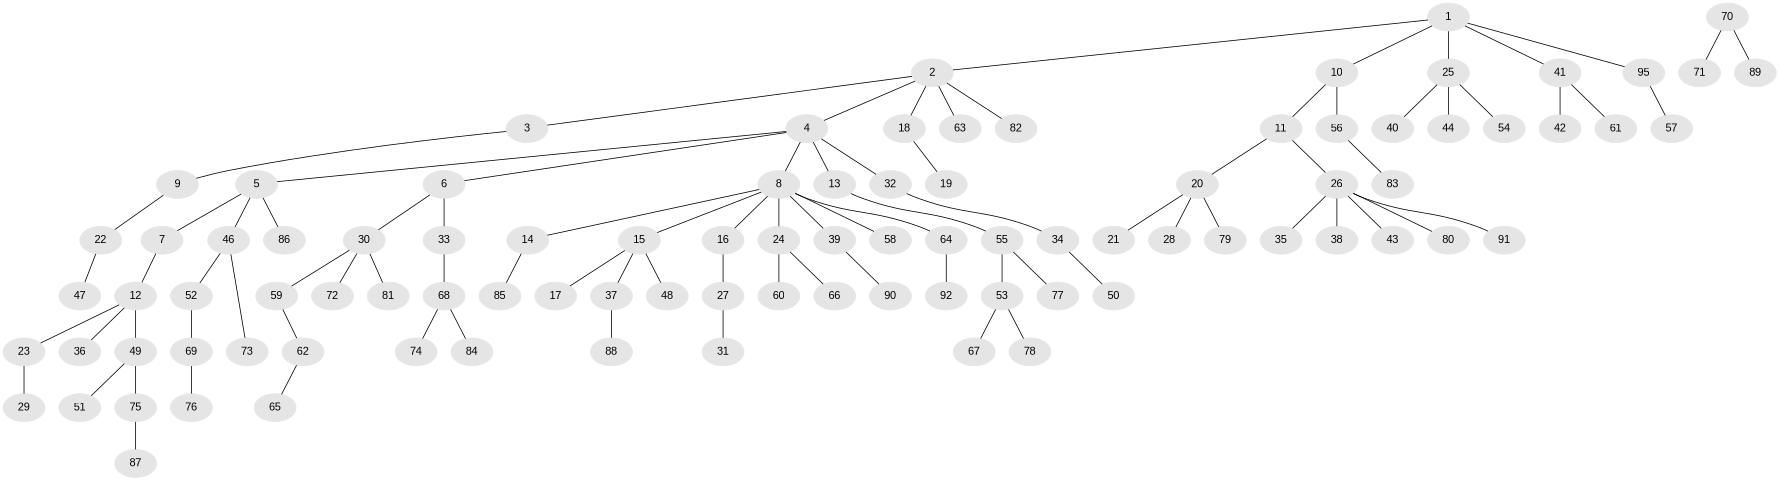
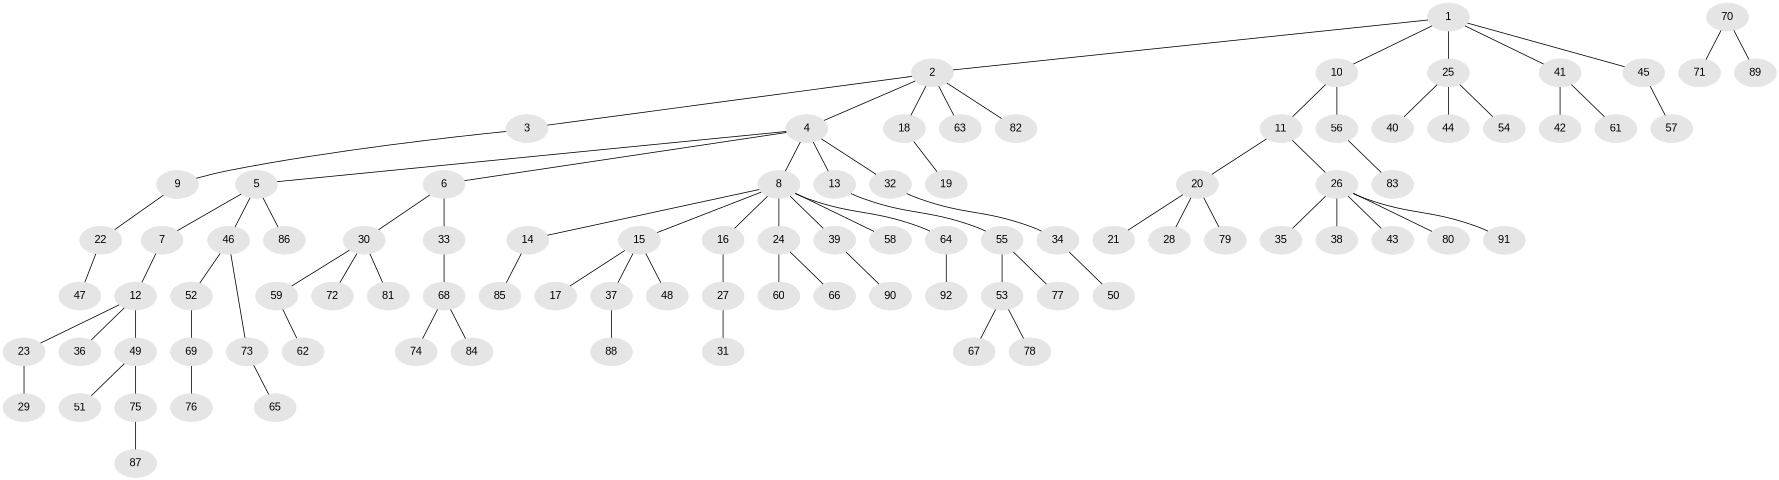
  graph {
    fontname="Liberation Sans"
    node [color=gray90 fontname="Liberation Sans" style=filled]
    edge [fontname="Liberation Sans"]
    1
    2
    10
    25
    41
-   45 [label=95]
+   45
    3
    4
    18
    63
    82
    11
    56
    40
    44
    54
    42
    61
    57
    9
    5
    6
    8
    13
    32
    19
    22
    7
    46
    86
    30
    33
    14
    15
    16
    24
    39
    58
    64
    55
    34
    12
    52
    73
    59
    72
    81
    68
    23
    36
    49
    85
    17
    37
    48
    27
    60
    66
    90
    92
    47
    20
    26
    83
    21
    28
    79
    35
    38
    43
    80
    91
    29
    51
    75
    53
    77
    88
    31
    70
    71
    89
    62
    50
    74
    84
    67
    78
    69
    87
    76
    65
    1 -- 2
    1 -- 10
    1 -- 25
    1 -- 41
    1 -- 45
    2 -- 3
    2 -- 4
    2 -- 18
    2 -- 63
    2 -- 82
    10 -- 11
    10 -- 56
    25 -- 40
    25 -- 44
    25 -- 54
    41 -- 42
    41 -- 61
    45 -- 57
    3 -- 9
    4 -- 5
    4 -- 6
    4 -- 8
    4 -- 13
    4 -- 32
    18 -- 19
    11 -- 20
    11 -- 26
    56 -- 83
    9 -- 22
    5 -- 7
    5 -- 46
    5 -- 86
    6 -- 30
    6 -- 33
    8 -- 14
    8 -- 15
    8 -- 16
    8 -- 24
    8 -- 39
    8 -- 58
    8 -- 64
    13 -- 55
    32 -- 34
    22 -- 47
    7 -- 12
    46 -- 52
    46 -- 73
    30 -- 59
    30 -- 72
    30 -- 81
    33 -- 68
    14 -- 85
    15 -- 17
    15 -- 37
    15 -- 48
    16 -- 27
    24 -- 60
    24 -- 66
    39 -- 90
    64 -- 92
    55 -- 53
    55 -- 77
    34 -- 50
    12 -- 23
    12 -- 36
    12 -- 49
    52 -- 69
    59 -- 62
    68 -- 74
    68 -- 84
    23 -- 29
    49 -- 51
    49 -- 75
    37 -- 88
    27 -- 31
    20 -- 21
    20 -- 28
    20 -- 79
    26 -- 35
    26 -- 38
    26 -- 43
    26 -- 80
    26 -- 91
    75 -- 87
    53 -- 67
    53 -- 78
    70 -- 71
    70 -- 89
-   62 -- 65
+   73 -- 65
    69 -- 76
  }
